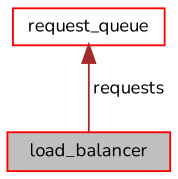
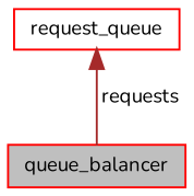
  digraph {
    fontname=Nunito
    node [color=red fontname=Nunito fontsize=10 shape=record style=filled]
-   n1 [fillcolor=grey75 fontcolor=black height=0.2 label=load_balancer width=0.4]
+   n1 [fillcolor=grey75 fontcolor=black height=0.2 label=queue_balancer width=0.4]
    n2 [fillcolor=white height=0.2 label=request_queue width=0.4]
    n2 -> n1 [color=brown dir=back fontname=Nunito fontsize=10 label=" requests" labelfontname=Helvetica labelfontsize=10 style=solid]
  }
